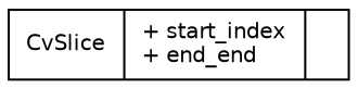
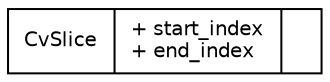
  digraph {
    rankdir=LR
-   n1 [color=black fillcolor=white fontcolor=black fontname=Helvetica fontsize=10 height=0.2 label="{CvSlice\n|+ start_index\l+ end_end\l|}" shape=record style=filled width=0.4]
+   n1 [color=black fillcolor=white fontcolor=black fontname=Helvetica fontsize=10 height=0.2 label="{CvSlice\n|+ start_index\l+ end_index\l|}" shape=record style=filled width=0.4]
  }
